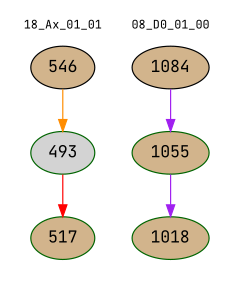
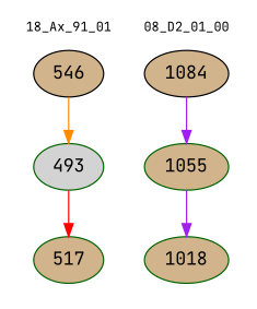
  digraph {
    fontname="JetBrains Mono"
    node [color=darkgreen fillcolor=tan fontname="JetBrains Mono" style=filled]
    edge [color=purple fontname="JetBrains Mono"]
    n1 [fillcolor=lightgrey label=493]
    n2 [label=517]
    n3 [color=black label=546]
    n4 [label=1055]
    n5 [label=1018]
    n6 [color=black label=1084]
    subgraph cluster_1 {
      color=white
      fontsize=10
-     label="18_Ax_01_01"
+     label="18_Ax_91_01"
      n1
      n2
      n3
    }
    subgraph cluster_2 {
      color=white
      fontsize=10
-     label="08_D0_01_00"
+     label="08_D2_01_00"
      n4
      n5
      n6
    }
    n1 -> n2 [color=red]
    n3 -> n1 [color=darkorange]
    n4 -> n5
    n6 -> n4
  }
